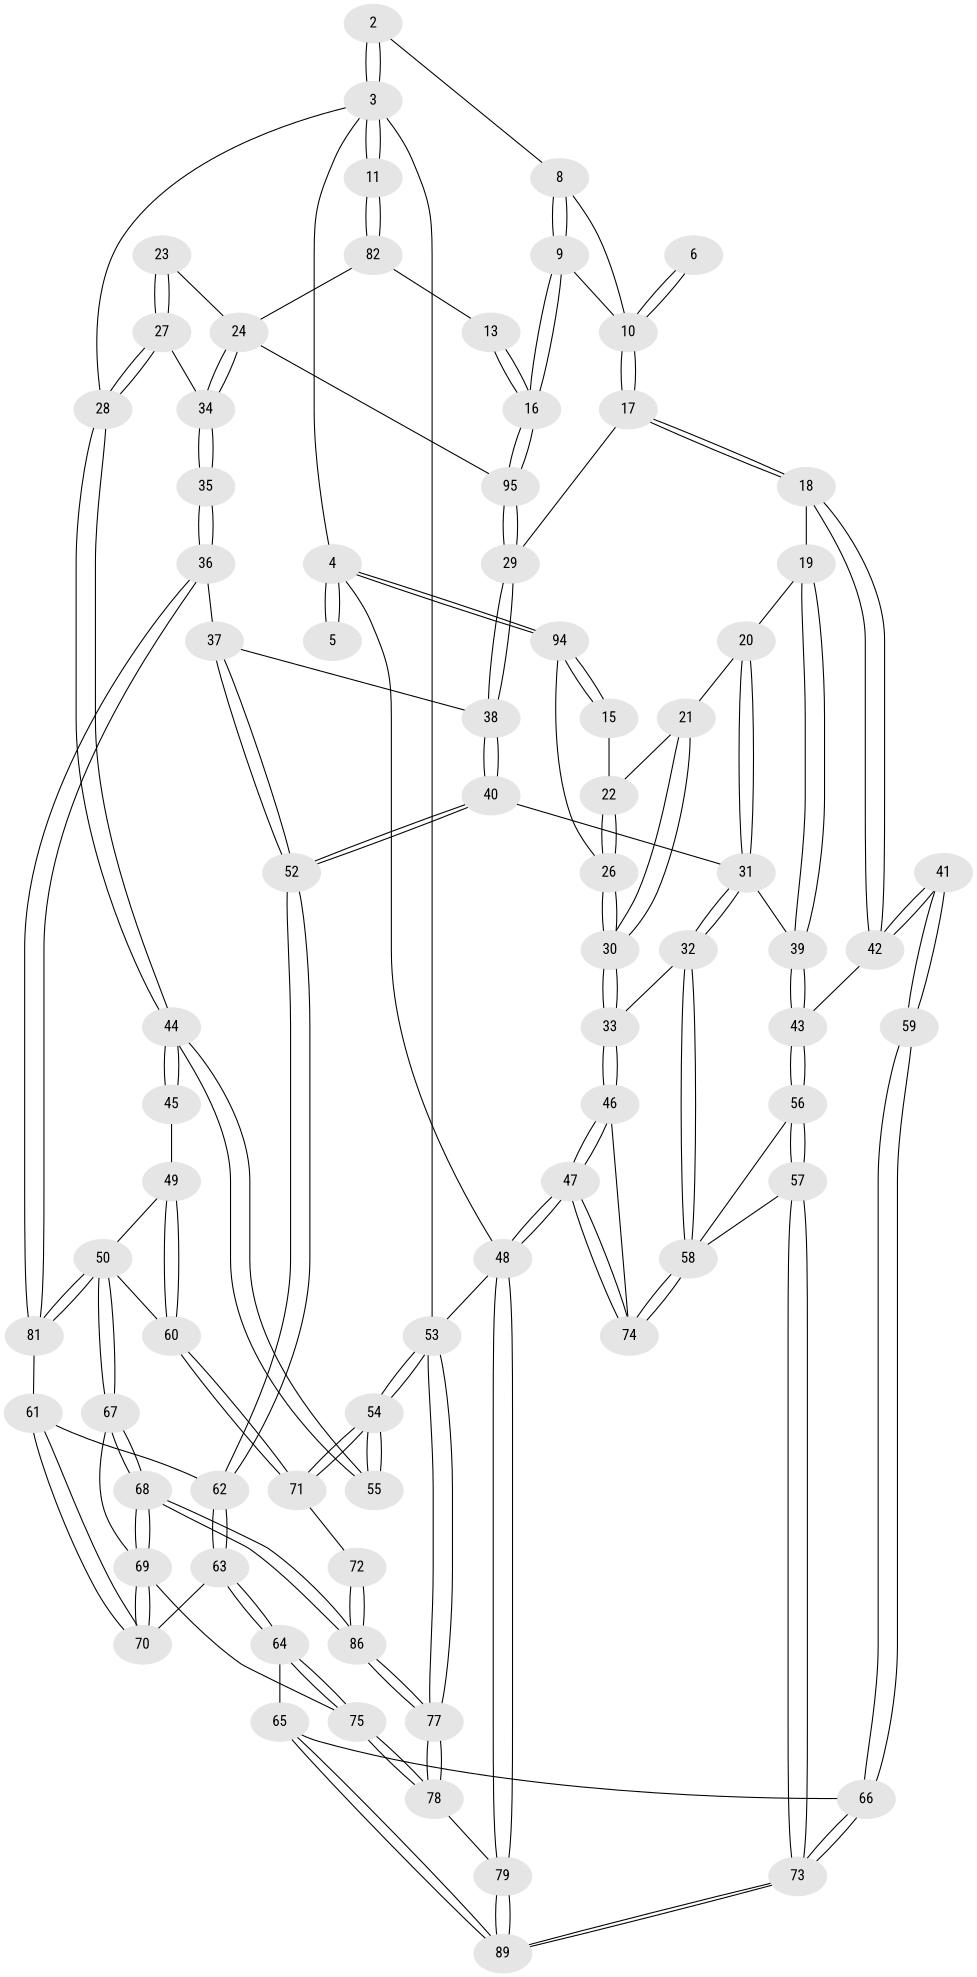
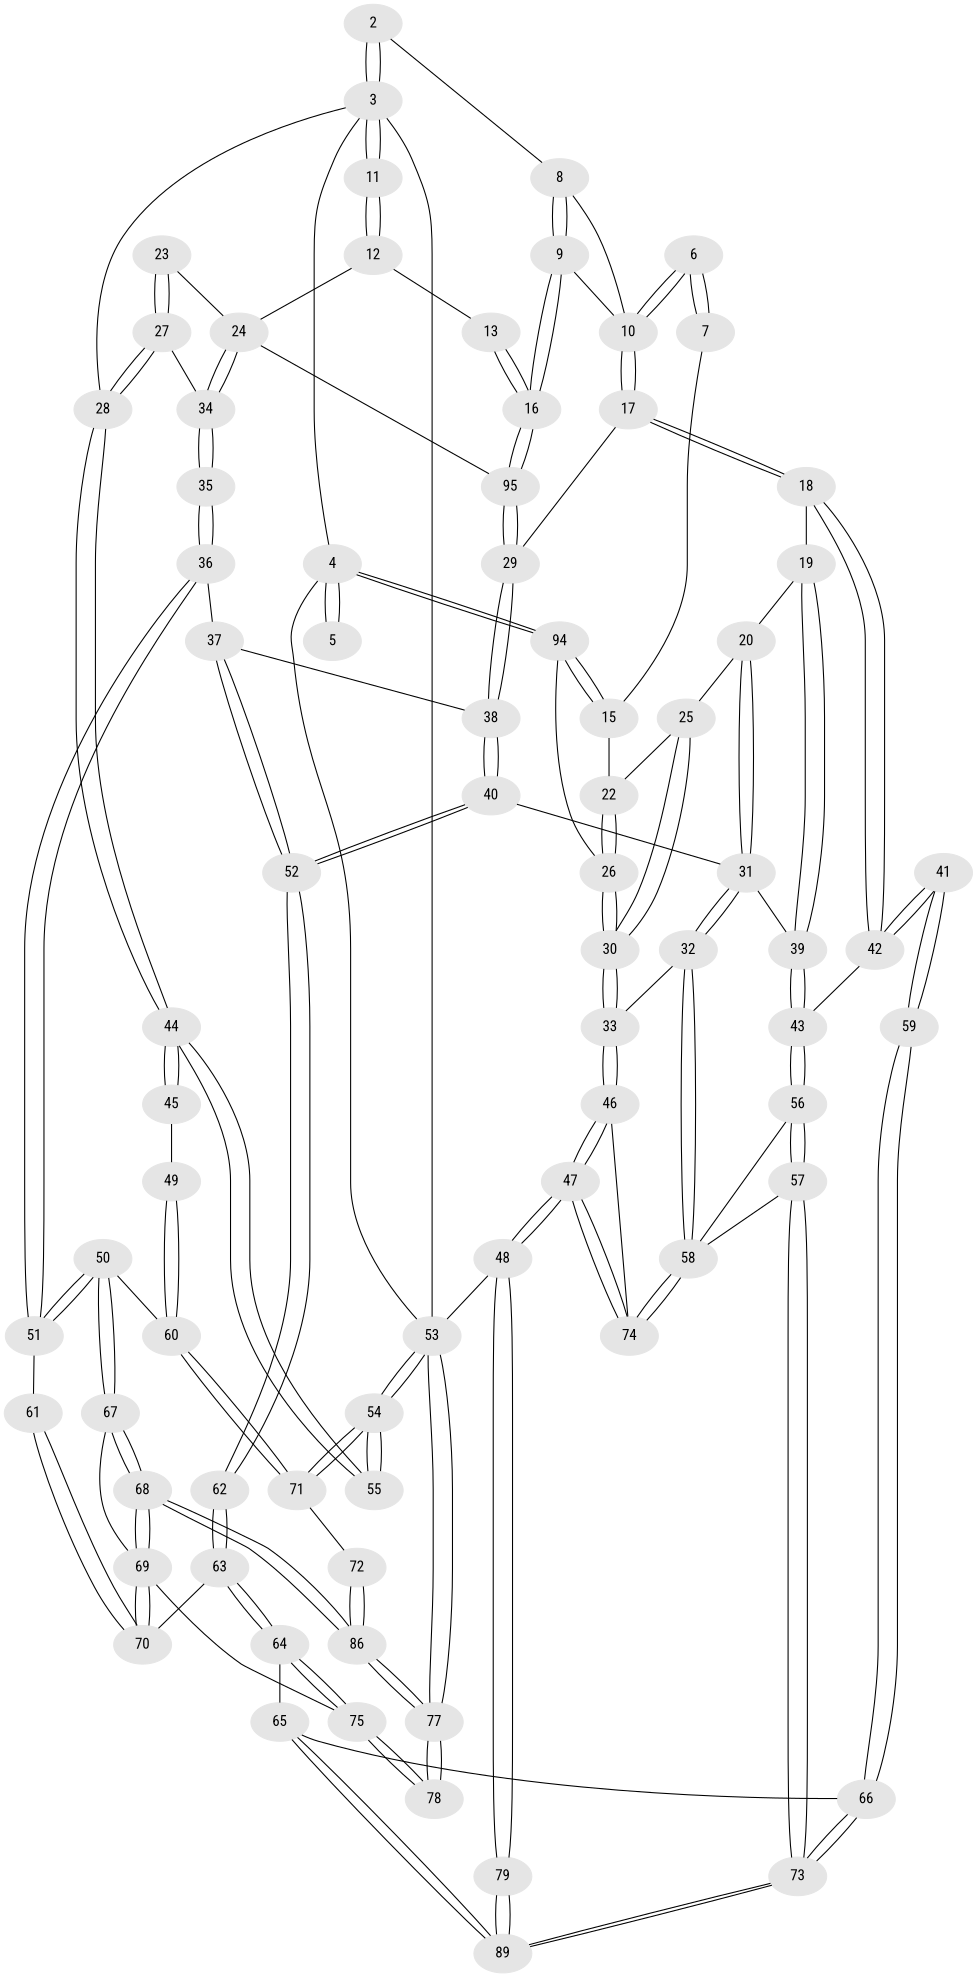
  graph {
    fontname="Roboto Condensed"
    node [color=gray90 fontname="Roboto Condensed" style=filled]
    edge [fontname="Roboto Condensed"]
    2
    3
    8
    6
+   7
    10
    4
    11
    53
    28
    9
    5
    n13 [label=94]
    48
-   12 [label=82]
+   12
    54
    77
    15
    26
    79
    17
    22
    16
    13
    n25 [label=95]
    18
    29
    24
    44
    23
    27
    30
    19
    42
    38
    20
    39
    43
-   21
+   21 [label=25]
    31
    32
    33
    34
    35
    45
    55
    40
    46
    58
    74
    47
    36
    37
-   51 [label=81]
+   51
    49
    52
    61
    62
    56
    41
    59
    66
    57
    50
    60
    n66 [label=89]
    67
    71
    68
    69
    70
    63
    78
    72
    73
    64
    65
    75
    n79 [label=86]
    2 -- 3
    2 -- 3
    2 -- 8
    3 -- 4
    3 -- 11
    3 -- 11
    3 -- 53
    3 -- 28
    8 -- 10
    8 -- 9
    8 -- 9
+   6 -- 7
+   6 -- 7
    6 -- 10
    6 -- 10
+   7 -- 15
    10 -- 17
    10 -- 17
    4 -- 5
    4 -- 5
    4 -- n13
    4 -- n13
-   4 -- 48
+   4 -- 53
    11 -- 12
    11 -- 12
    53 -- 54
    53 -- 54
    53 -- 77
    53 -- 77
    28 -- 44
    28 -- 44
    9 -- 10
    9 -- 16
    9 -- 16
    n13 -- 15
    n13 -- 15
    n13 -- 26
    48 -- 53
    48 -- 79
    48 -- 79
    12 -- 13
    12 -- 24
    54 -- 55
    54 -- 55
    54 -- 71
    54 -- 71
    77 -- 78
    77 -- 78
    15 -- 22
    26 -- 30
    26 -- 30
    79 -- n66
    79 -- n66
    17 -- 18
    17 -- 18
    17 -- 29
    22 -- 26
    22 -- 26
    16 -- n25
    16 -- n25
    13 -- 16
    13 -- 16
    n25 -- 29
    n25 -- 29
    18 -- 19
    18 -- 42
    18 -- 42
    29 -- 38
    29 -- 38
    24 -- n25
    24 -- 34
    24 -- 34
    44 -- 45
    44 -- 45
    44 -- 55
    44 -- 55
    23 -- 24
    23 -- 27
    23 -- 27
    27 -- 28
    27 -- 28
    27 -- 34
    30 -- 33
    30 -- 33
    19 -- 20
    19 -- 39
    19 -- 39
    42 -- 43
    38 -- 40
    38 -- 40
    20 -- 21
    20 -- 31
    20 -- 31
    39 -- 43
    39 -- 43
    43 -- 56
    43 -- 56
    21 -- 22
    21 -- 30
    21 -- 30
    31 -- 39
    31 -- 32
    31 -- 32
    32 -- 33
    32 -- 58
    32 -- 58
    33 -- 46
    33 -- 46
    34 -- 35
    34 -- 35
    35 -- 36
    35 -- 36
    45 -- 49
    40 -- 31
    40 -- 52
    40 -- 52
    46 -- 74
    46 -- 47
    46 -- 47
    58 -- 74
    58 -- 74
    47 -- 48
    47 -- 48
    47 -- 74
    47 -- 74
    36 -- 37
    36 -- 51
    36 -- 51
    37 -- 38
    37 -- 52
    37 -- 52
    51 -- 61
-   49 -- 50
    49 -- 60
    49 -- 60
    52 -- 62
    52 -- 62
-   61 -- 62
    61 -- 70
    61 -- 70
    62 -- 63
    62 -- 63
    56 -- 58
    56 -- 57
    56 -- 57
    41 -- 42
    41 -- 42
    41 -- 59
    41 -- 59
    59 -- 66
    59 -- 66
    66 -- 73
    66 -- 73
    57 -- 58
    57 -- 73
    57 -- 73
    50 -- 51
    50 -- 51
    50 -- 60
    50 -- 67
    50 -- 67
    60 -- 71
    60 -- 71
    67 -- 68
    67 -- 68
    67 -- 69
    71 -- 72
    68 -- 69
    68 -- 69
    68 -- n79
    68 -- n79
    69 -- 70
    69 -- 70
    69 -- 75
    63 -- 70
    63 -- 64
    63 -- 64
-   78 -- 79
    72 -- n79
    72 -- n79
    73 -- n66
    73 -- n66
    64 -- 65
    64 -- 75
    64 -- 75
    65 -- 66
    65 -- n66
    65 -- n66
    75 -- 78
    75 -- 78
    n79 -- 77
    n79 -- 77
  }
